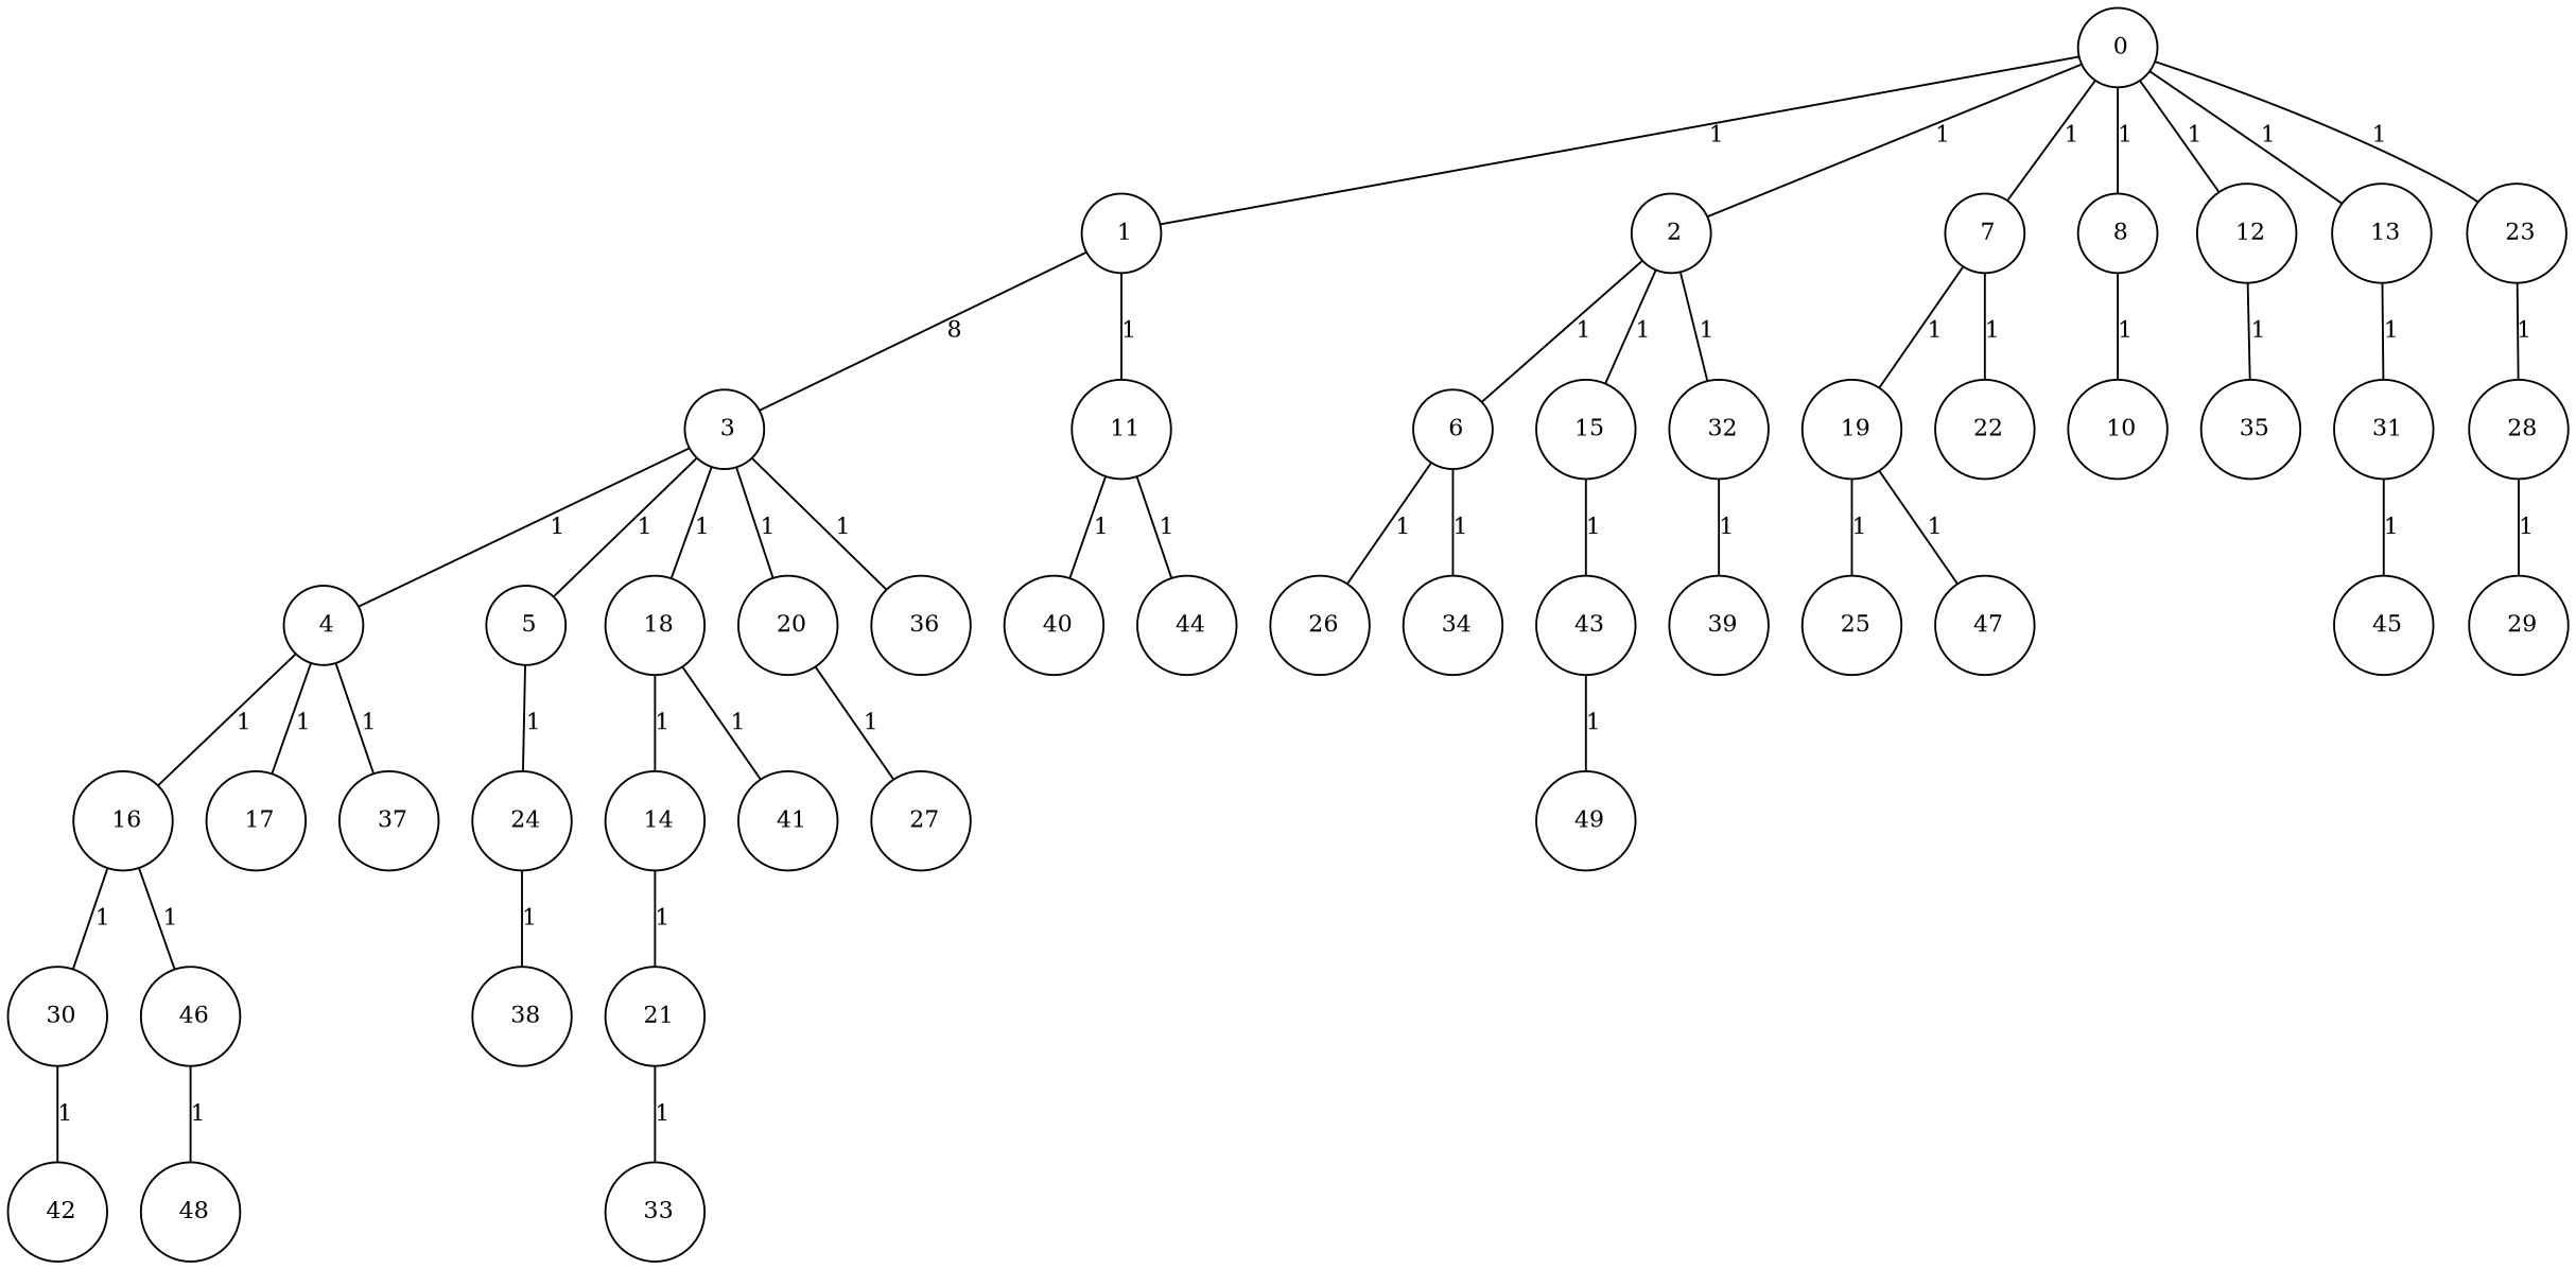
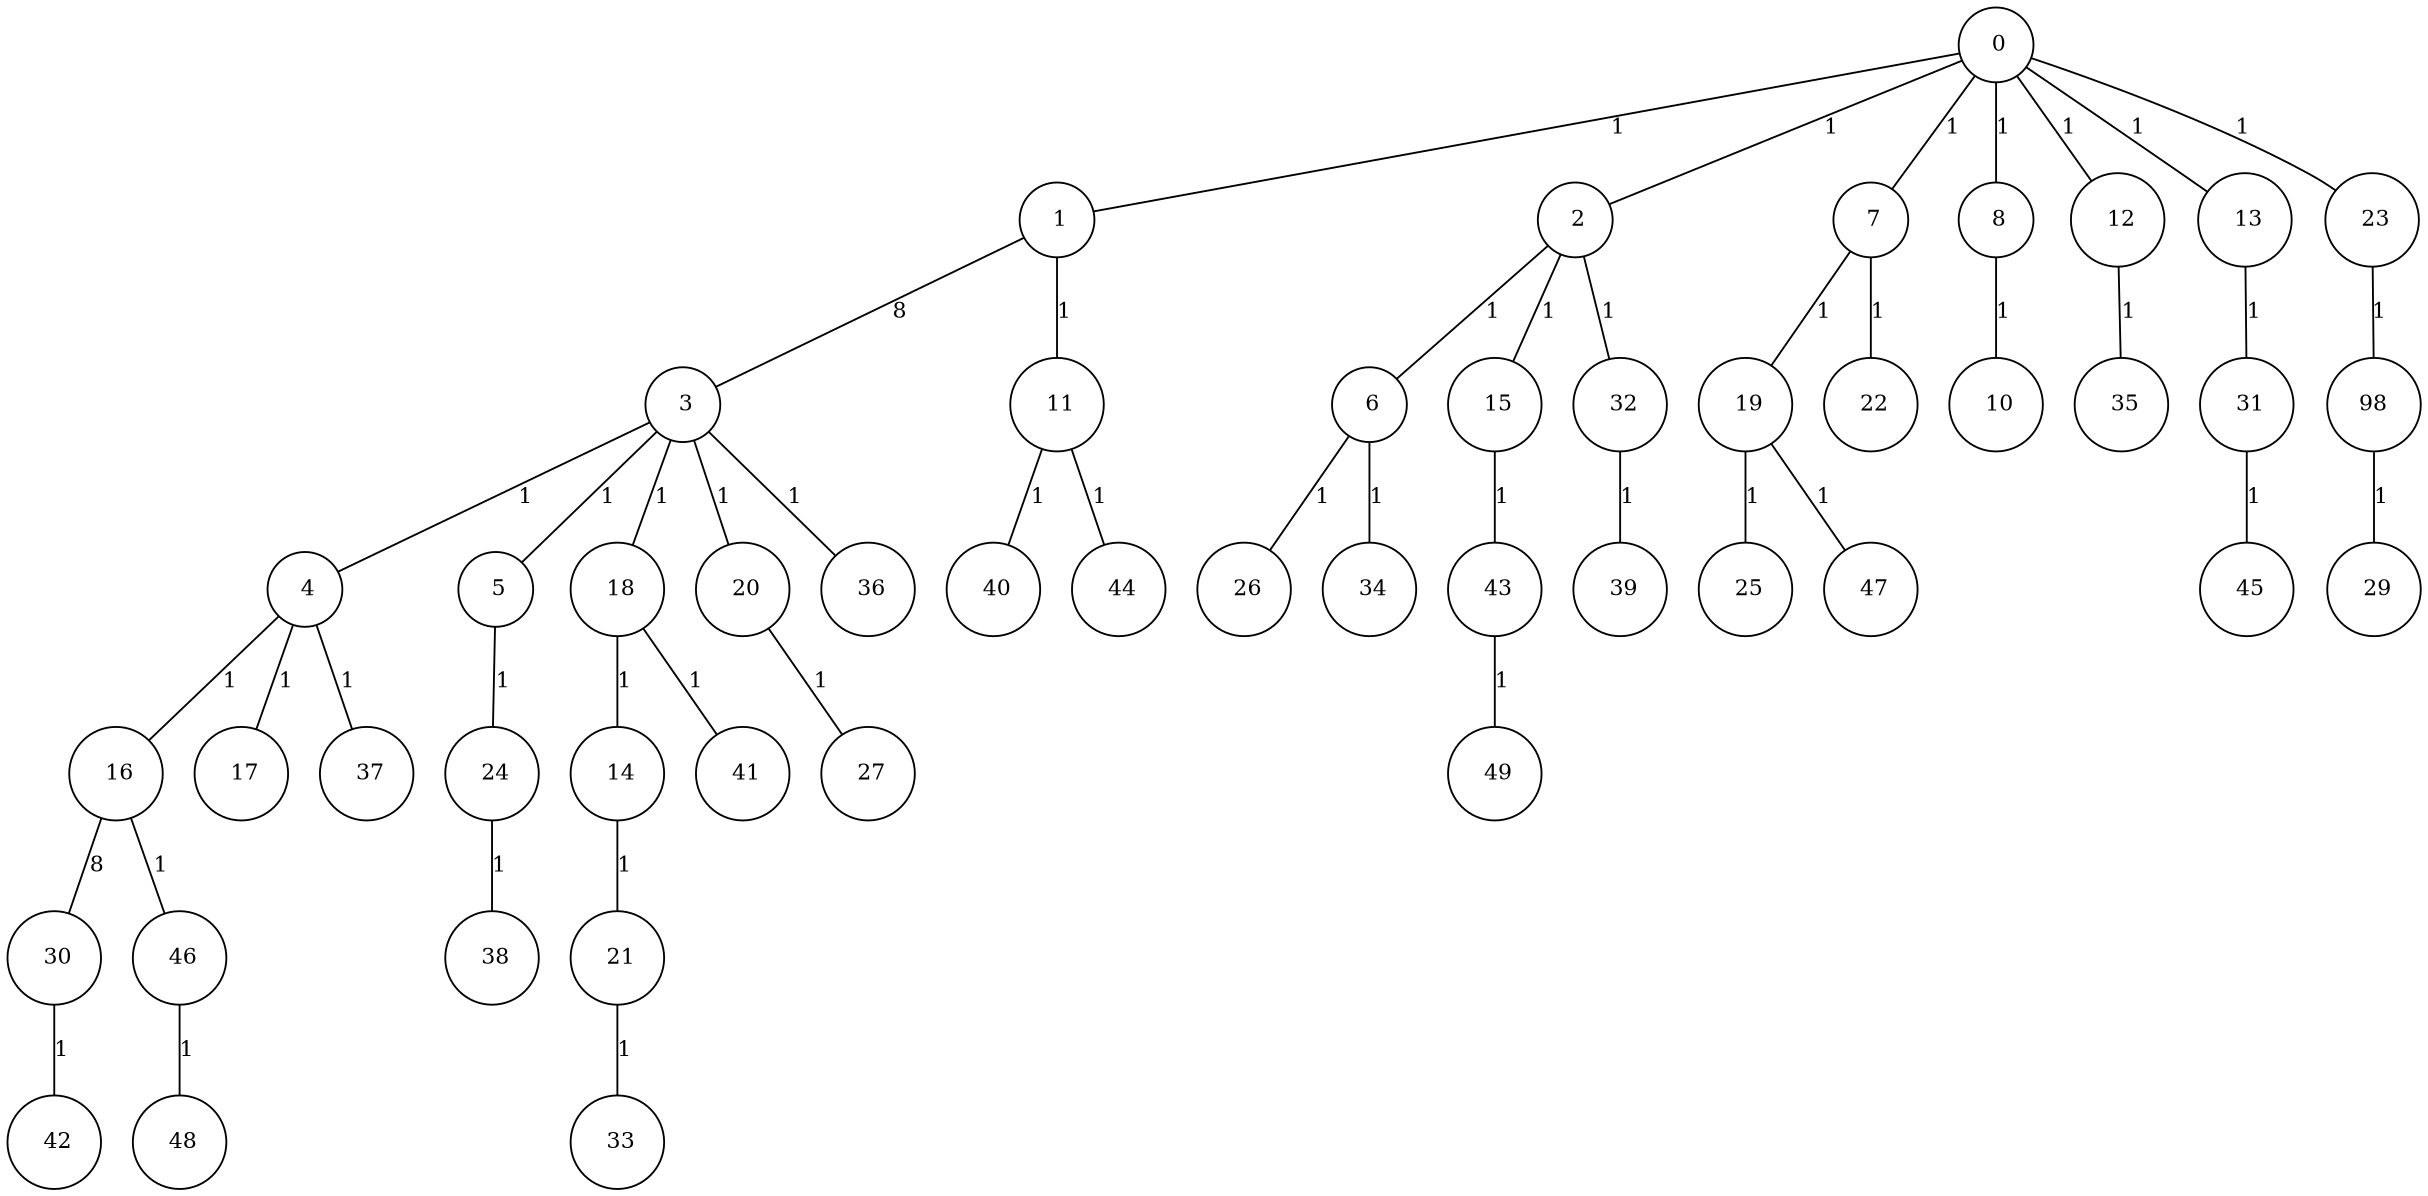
  graph {
    fixedsize="true;"
    node [color=black fontsize=12 hight=.12 shape=circle]
    edge [fontsize=12]
    n1 [label=" 0" width=.12]
    n2 [label=" 1" width=.12]
    n3 [label=" 2" width=.12]
    n4 [label=" 7" width=.12]
    n5 [label=" 8" width=.12]
    n6 [label=" 12" width=.12]
    n7 [label=" 13" width=.12]
    n8 [label=" 23" width=.12]
    n9 [label=" 3" width=.12]
    n10 [label=" 11" width=.12]
    n11 [label=" 6" width=.12]
    n12 [label=" 15" width=.12]
    n13 [label=" 32" width=.12]
    n14 [label=" 19" width=.12]
    n15 [label=" 22" width=.12]
    n16 [label=" 10" width=.12]
    n17 [label=" 35" width=.12]
    n18 [label=" 31" width=.12]
-   n19 [label=" 28" width=.12]
+   n19 [label=98 width=.12]
    n20 [label=" 4" width=.12]
    n21 [label=" 5" width=.12]
    n22 [label=" 18" width=.12]
    n23 [label=" 20" width=.12]
    n24 [label=" 36" width=.12]
    n25 [label=" 40" width=.12]
    n26 [label=" 44" width=.12]
    n27 [label=" 26" width=.12]
    n28 [label=" 34" width=.12]
    n29 [label=" 43" width=.12]
    n30 [label=" 39" width=.12]
    n31 [label=" 16" width=.12]
    n32 [label=" 17" width=.12]
    n33 [label=" 37" width=.12]
    n34 [label=" 24" width=.12]
    n35 [label=" 14" width=.12]
    n36 [label=" 41" width=.12]
    n37 [label=" 27" width=.12]
    n38 [label=" 30" width=.12]
    n39 [label=" 46" width=.12]
    n40 [label=" 21" width=.12]
    n41 [label=" 38" width=.12]
    n42 [label=" 25" width=.12]
    n43 [label=" 47" width=.12]
    n44 [label=" 45" width=.12]
    n45 [label=" 33" width=.12]
    n46 [label=" 49" width=.12]
    n47 [label=" 42" width=.12]
    n48 [label=" 48" width=.12]
    n49 [label=" 29" width=.12]
    n1 -- n2 [label=1]
    n1 -- n3 [label=1]
    n1 -- n4 [label=1]
    n1 -- n5 [label=1]
    n1 -- n6 [label=1]
    n1 -- n7 [label=1]
    n1 -- n8 [label=1]
    n2 -- n9 [label=8]
    n2 -- n10 [label=1]
    n3 -- n11 [label=1]
    n3 -- n12 [label=1]
    n3 -- n13 [label=1]
    n4 -- n14 [label=1]
    n4 -- n15 [label=1]
    n5 -- n16 [label=1]
    n6 -- n17 [label=1]
    n7 -- n18 [label=1]
    n8 -- n19 [label=1]
    n9 -- n20 [label=1]
    n9 -- n21 [label=1]
    n9 -- n22 [label=1]
    n9 -- n23 [label=1]
    n9 -- n24 [label=1]
    n10 -- n25 [label=1]
    n10 -- n26 [label=1]
    n11 -- n27 [label=1]
    n11 -- n28 [label=1]
    n12 -- n29 [label=1]
    n13 -- n30 [label=1]
    n14 -- n42 [label=1]
    n14 -- n43 [label=1]
    n18 -- n44 [label=1]
    n19 -- n49 [label=1]
    n20 -- n31 [label=1]
    n20 -- n32 [label=1]
    n20 -- n33 [label=1]
    n21 -- n34 [label=1]
    n22 -- n35 [label=1]
    n22 -- n36 [label=1]
    n23 -- n37 [label=1]
    n29 -- n46 [label=1]
-   n31 -- n38 [label=1]
+   n31 -- n38 [label=8]
    n31 -- n39 [label=1]
    n34 -- n41 [label=1]
    n35 -- n40 [label=1]
    n38 -- n47 [label=1]
    n39 -- n48 [label=1]
    n40 -- n45 [label=1]
  }
